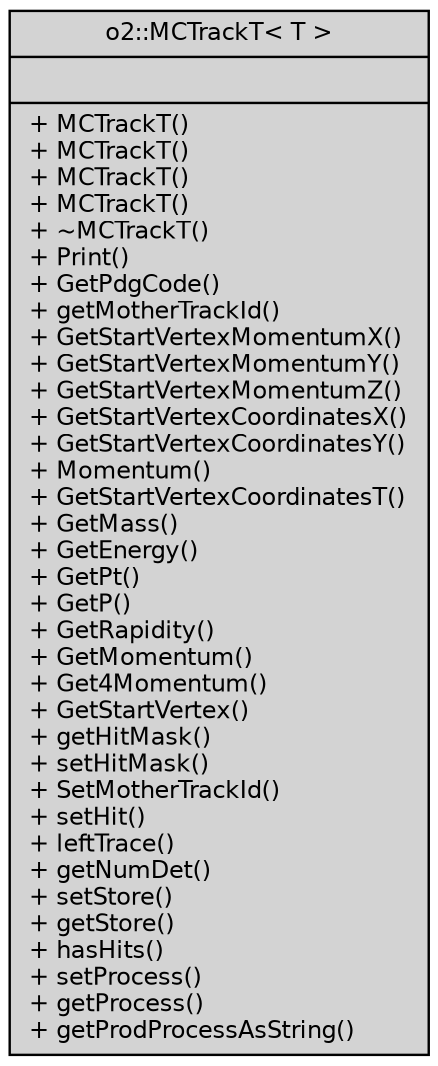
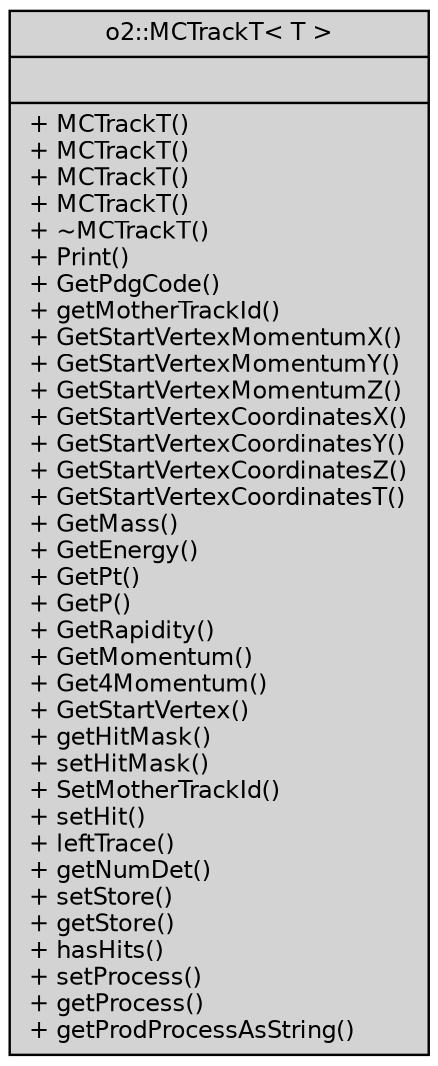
  digraph {
-   n1 [color=black fillcolor=lightgrey fontcolor=black fontname=Helvetica fontsize=10 height=0.2 label="{o2::MCTrackT\< T \>\n||+ MCTrackT()\l+ MCTrackT()\l+ MCTrackT()\l+ MCTrackT()\l+ ~MCTrackT()\l+ Print()\l+ GetPdgCode()\l+ getMotherTrackId()\l+ GetStartVertexMomentumX()\l+ GetStartVertexMomentumY()\l+ GetStartVertexMomentumZ()\l+ GetStartVertexCoordinatesX()\l+ GetStartVertexCoordinatesY()\l+ Momentum()\l+ GetStartVertexCoordinatesT()\l+ GetMass()\l+ GetEnergy()\l+ GetPt()\l+ GetP()\l+ GetRapidity()\l+ GetMomentum()\l+ Get4Momentum()\l+ GetStartVertex()\l+ getHitMask()\l+ setHitMask()\l+ SetMotherTrackId()\l+ setHit()\l+ leftTrace()\l+ getNumDet()\l+ setStore()\l+ getStore()\l+ hasHits()\l+ setProcess()\l+ getProcess()\l+ getProdProcessAsString()\l}" shape=record style=filled width=0.4]
+   n1 [color=black fillcolor=lightgrey fontcolor=black fontname=Helvetica fontsize=10 height=0.2 label="{o2::MCTrackT\< T \>\n||+ MCTrackT()\l+ MCTrackT()\l+ MCTrackT()\l+ MCTrackT()\l+ ~MCTrackT()\l+ Print()\l+ GetPdgCode()\l+ getMotherTrackId()\l+ GetStartVertexMomentumX()\l+ GetStartVertexMomentumY()\l+ GetStartVertexMomentumZ()\l+ GetStartVertexCoordinatesX()\l+ GetStartVertexCoordinatesY()\l+ GetStartVertexCoordinatesZ()\l+ GetStartVertexCoordinatesT()\l+ GetMass()\l+ GetEnergy()\l+ GetPt()\l+ GetP()\l+ GetRapidity()\l+ GetMomentum()\l+ Get4Momentum()\l+ GetStartVertex()\l+ getHitMask()\l+ setHitMask()\l+ SetMotherTrackId()\l+ setHit()\l+ leftTrace()\l+ getNumDet()\l+ setStore()\l+ getStore()\l+ hasHits()\l+ setProcess()\l+ getProcess()\l+ getProdProcessAsString()\l}" shape=record style=filled width=0.4]
  }
